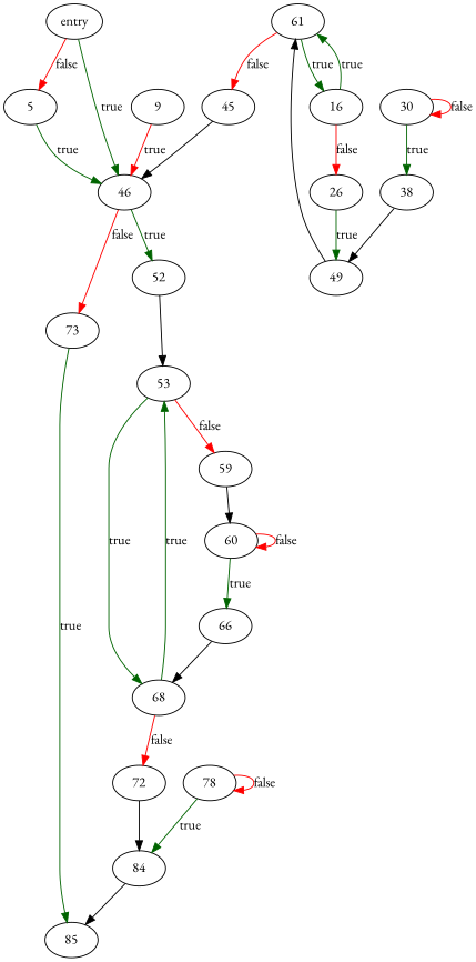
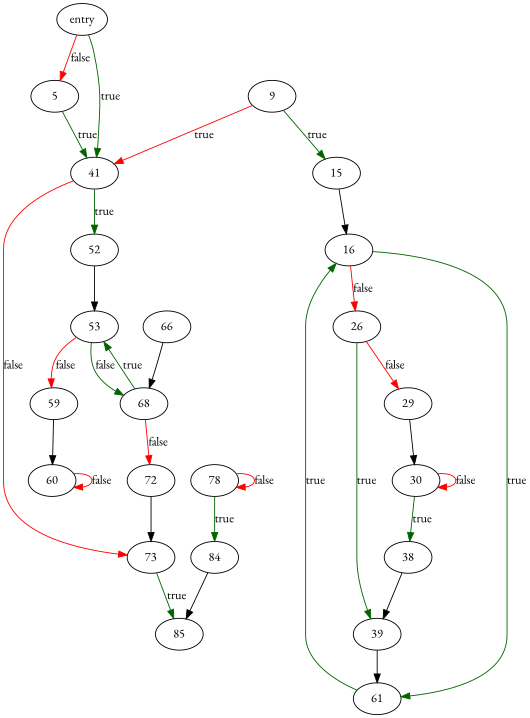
  digraph {
    fontname="EB Garamond"
    node [fontname="EB Garamond"]
    edge [color=darkgreen fontname="EB Garamond"]
    n1 [label=entry]
    5
-   46
+   46 [label=41]
    52
    73
    9
+   15
    16
    n9 [label=26]
    n10 [label=61]
-   39 [label=49]
-   45
+   29
+   39
    30
    38
    53
    85
    59
    68
    60
    72
    66
    78
    84
    n1 -> 5 [color=red label=false]
    n1 -> 46 [label=true]
    5 -> 46 [label=true]
    46 -> 52 [label=true]
    46 -> 73 [color=red label=false]
    52 -> 53 [color=""]
    73 -> 85 [label=true]
    9 -> 46 [color=red label=true]
+   9 -> 15 [label=true]
+   15 -> 16 [color=""]
    16 -> n9 [color=red label=false]
    16 -> n10 [label=true]
+   n9 -> 29 [color=red label=false]
    n9 -> 39 [label=true]
    n10 -> 16 [label=true]
-   n10 -> 45 [color=red label=false]
+   29 -> 30 [color=""]
    39 -> n10 [color=""]
-   45 -> 46 [color=""]
    30 -> 30 [color=red label=false]
    30 -> 38 [label=true]
    38 -> 39 [color=""]
    53 -> 59 [color=red label=false]
-   53 -> 68 [label=true]
+   53 -> 68 [label=false]
    59 -> 60 [color=""]
    68 -> 53 [label=true]
    68 -> 72 [color=red label=false]
    60 -> 60 [color=red label=false]
-   60 -> 66 [label=true]
-   72 -> 84 [color=""]
+   72 -> 73 [color=""]
    66 -> 68 [color=""]
    78 -> 78 [color=red label=false]
    78 -> 84 [label=true]
    84 -> 85 [color=""]
  }
